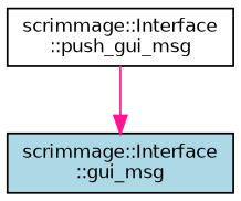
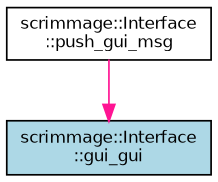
  digraph {
    rankdir=TB
    node [color=black fontname=Helvetica fontsize=10 shape=record style=filled]
    n1 [fillcolor=white fontcolor=black height=0.2 label="scrimmage::Interface\l::push_gui_msg" width=0.4]
-   n2 [fillcolor=lightblue height=0.2 label="scrimmage::Interface\l::gui_msg" width=0.4]
+   n2 [fillcolor=lightblue height=0.2 label="scrimmage::Interface\l::gui_gui" width=0.4]
    n1 -> n2 [color=deeppink fontname=Helvetica fontsize=10 labelfontname=Helvetica labelfontsize=10 style=solid]
  }
